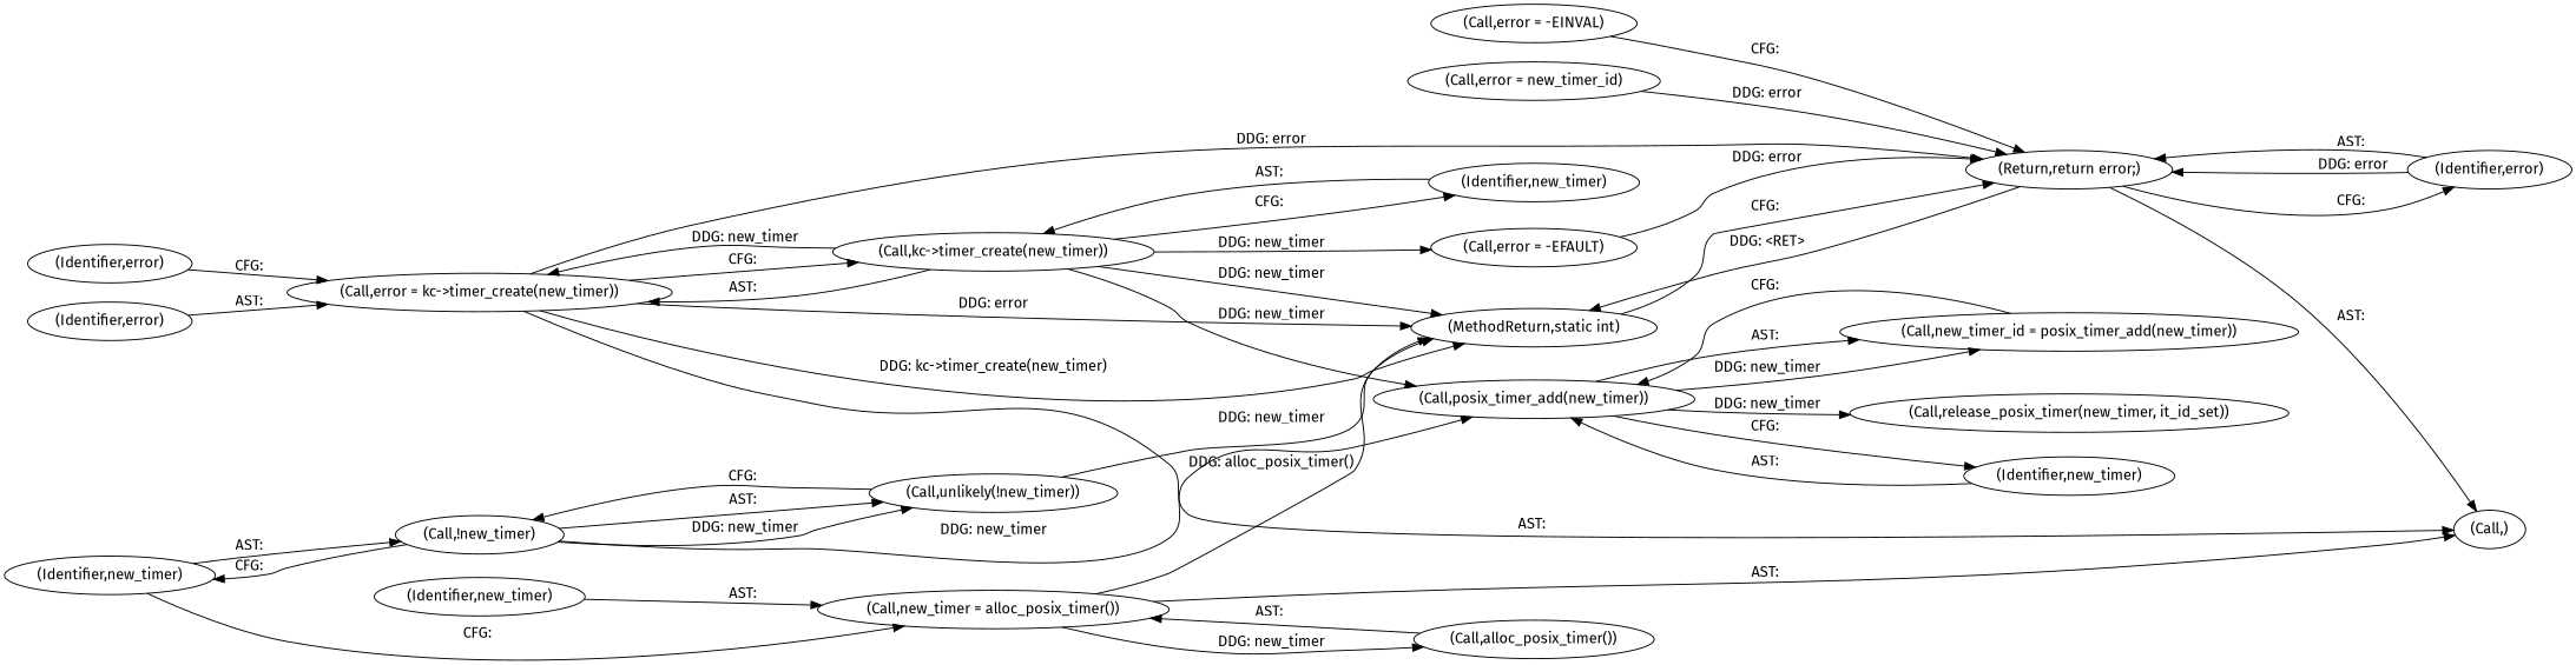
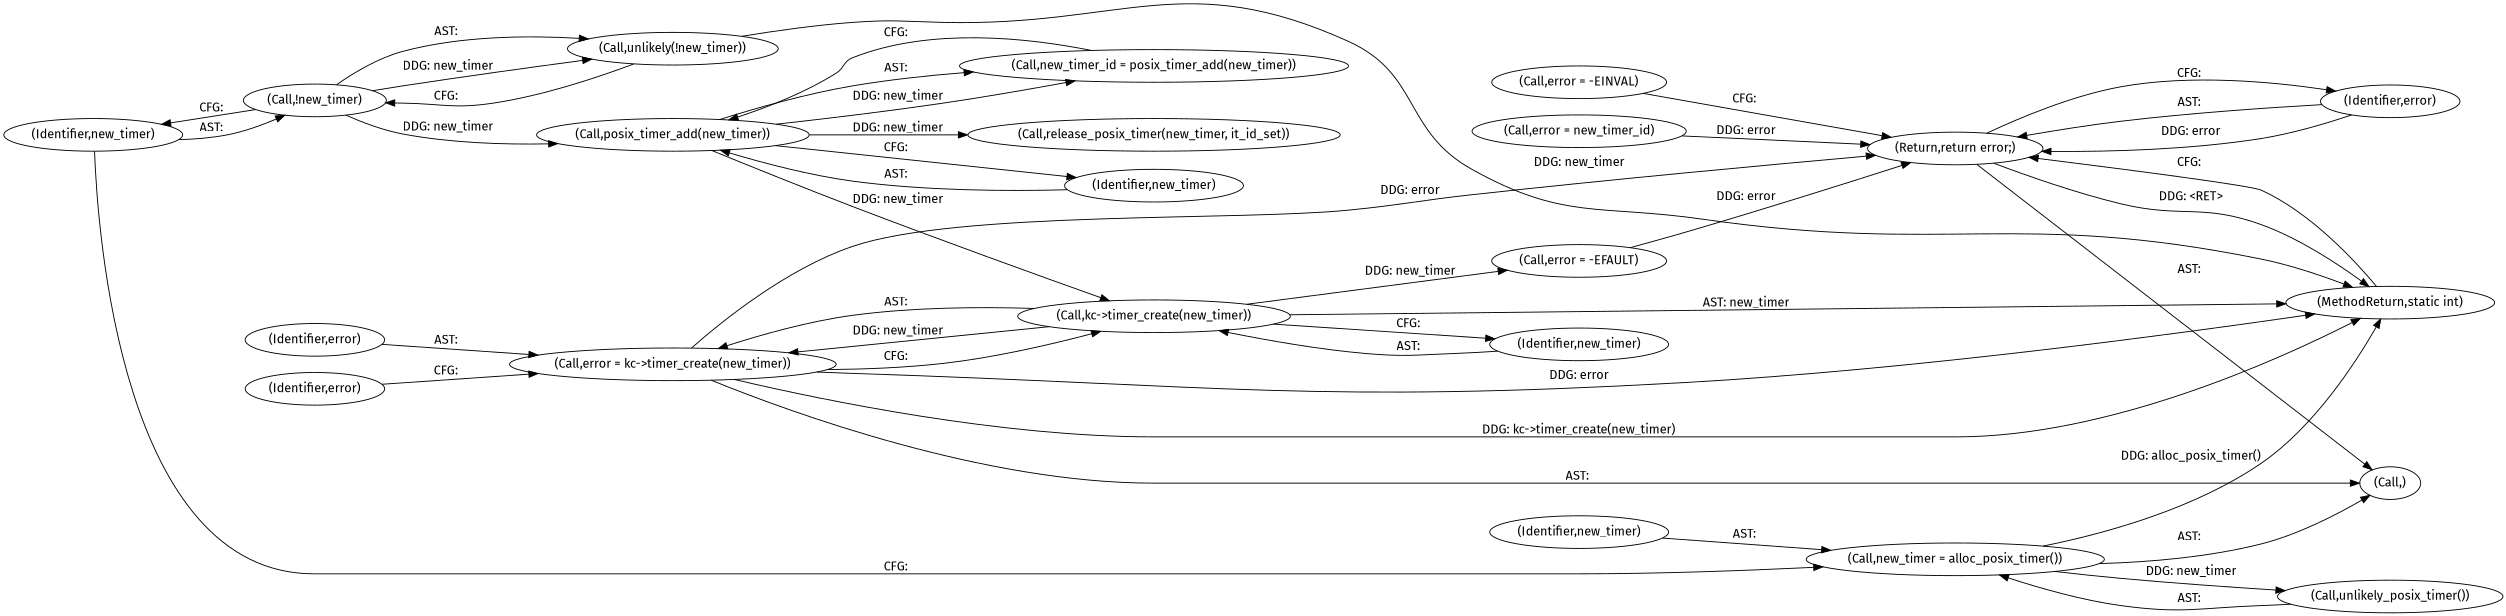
  digraph {
    fontname="Fira Sans"
    rankdir=LR
    node [fontname="Fira Sans"]
    edge [fontname="Fira Sans"]
    n1 [label="(Call,error = kc->timer_create(new_timer))"]
    n2 [label="(Call,kc->timer_create(new_timer))"]
    n3 [label="(Return,return error;)"]
    n4 [label="(MethodReturn,static int)"]
    n5 [label="(Call,)"]
    n6 [label="(Identifier,new_timer)"]
    n7 [label="(Call,error = -EFAULT)"]
    n8 [label="(Identifier,error)"]
    n9 [label="(Call,release_posix_timer(new_timer, it_id_set))"]
    n10 [label="(Call,posix_timer_add(new_timer))"]
    n11 [label="(Identifier,new_timer)"]
    n12 [label="(Call,new_timer_id = posix_timer_add(new_timer))"]
    n13 [label="(Call,!new_timer)"]
    n14 [label="(Identifier,new_timer)"]
    n15 [label="(Call,unlikely(!new_timer))"]
    n16 [label="(Call,new_timer = alloc_posix_timer())"]
-   n17 [label="(Call,alloc_posix_timer())"]
+   n17 [label="(Call,unlikely_posix_timer())"]
    n18 [label="(Identifier,error)"]
    n19 [label="(Call,error = -EINVAL)"]
    n20 [label="(Identifier,error)"]
    n21 [label="(Call,error = new_timer_id)"]
    n22 [label="(Identifier,new_timer)"]
    n1 -> n2 [label="CFG: "]
    n1 -> n3 [label="DDG: error"]
    n1 -> n4 [label="DDG: error"]
    n1 -> n4 [label="DDG: kc->timer_create(new_timer)"]
    n1 -> n5 [label="AST: "]
    n2 -> n1 [label="AST: "]
    n2 -> n1 [label="DDG: new_timer"]
-   n2 -> n4 [label="DDG: new_timer"]
+   n2 -> n4 [label="AST: new_timer"]
    n2 -> n6 [label="CFG: "]
    n2 -> n7 [label="DDG: new_timer"]
    n3 -> n4 [label="DDG: <RET>"]
    n3 -> n5 [label="AST: "]
    n3 -> n8 [label="CFG: "]
    n4 -> n3 [label="CFG: "]
    n6 -> n2 [label="AST: "]
    n7 -> n3 [label="DDG: error"]
    n8 -> n3 [label="AST: "]
    n8 -> n3 [label="DDG: error"]
-   n2 -> n10 [label="DDG: new_timer"]
+   n10 -> n2 [label="DDG: new_timer"]
    n10 -> n9 [label="DDG: new_timer"]
    n10 -> n11 [label="CFG: "]
    n10 -> n12 [label="AST: "]
    n10 -> n12 [label="DDG: new_timer"]
    n11 -> n10 [label="AST: "]
    n12 -> n10 [label="CFG: "]
    n13 -> n10 [label="DDG: new_timer"]
    n13 -> n14 [label="CFG: "]
    n13 -> n15 [label="AST: "]
    n13 -> n15 [label="DDG: new_timer"]
    n14 -> n13 [label="AST: "]
    n14 -> n16 [label="CFG: "]
    n15 -> n4 [label="DDG: new_timer"]
    n15 -> n13 [label="CFG: "]
    n16 -> n4 [label="DDG: alloc_posix_timer()"]
    n16 -> n5 [label="AST: "]
    n16 -> n17 [label="DDG: new_timer"]
    n17 -> n16 [label="AST: "]
    n18 -> n1 [label="AST: "]
    n19 -> n3 [label="CFG: "]
    n20 -> n1 [label="CFG: "]
    n21 -> n3 [label="DDG: error"]
    n22 -> n16 [label="AST: "]
  }
